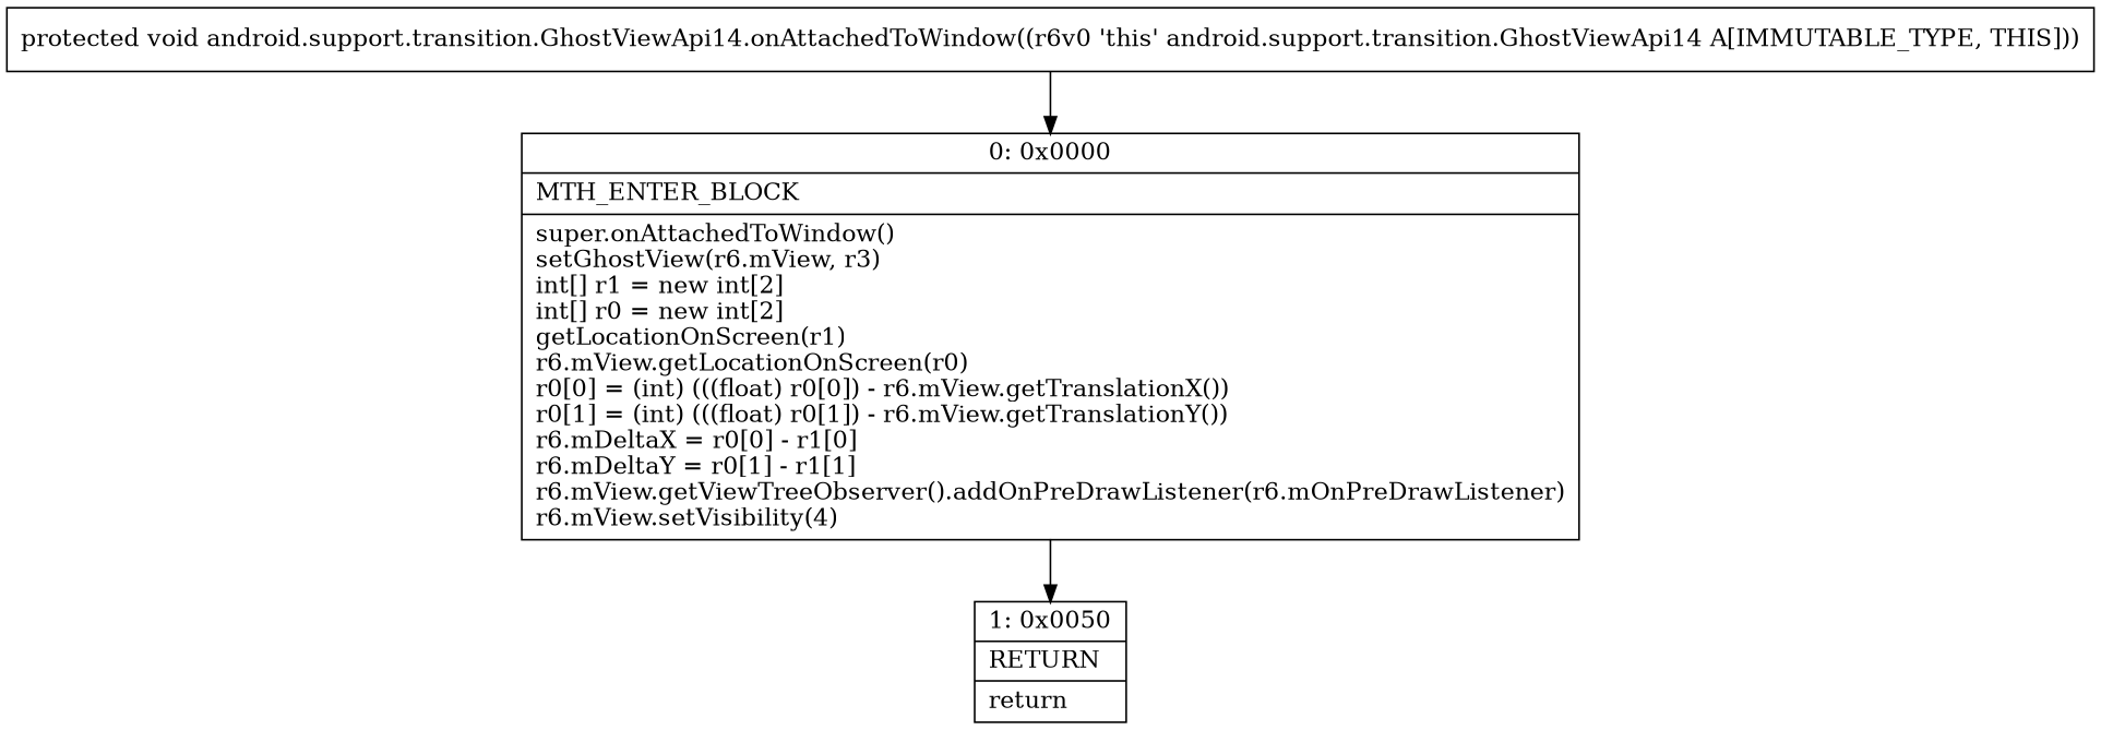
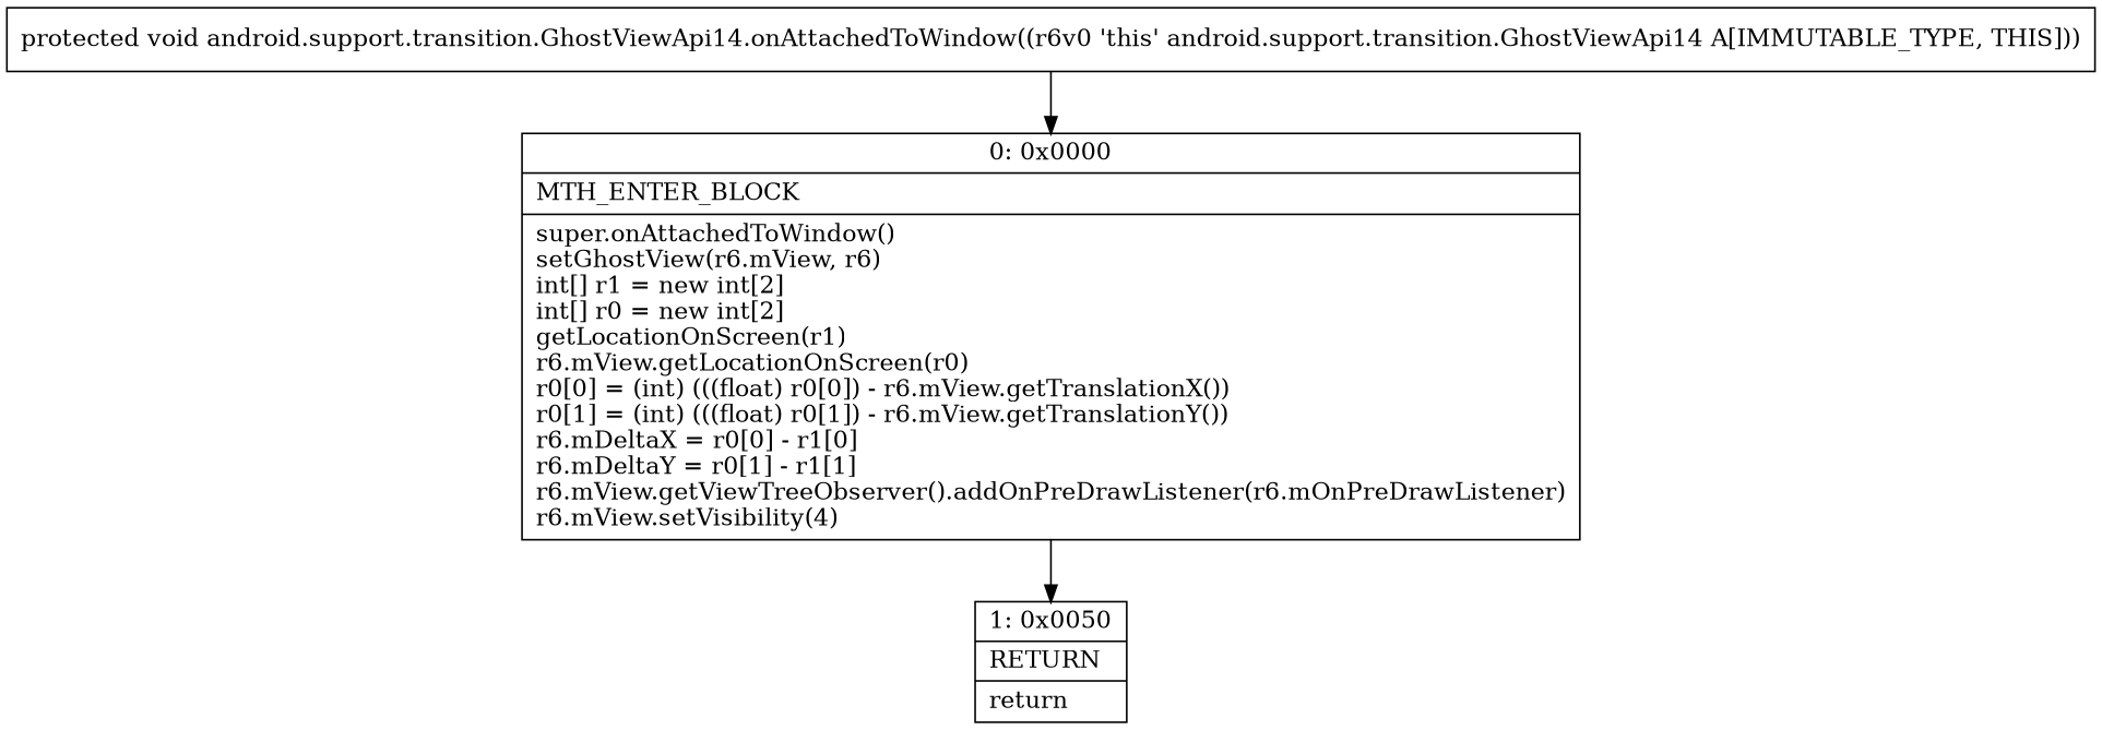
  digraph {
    node [shape=record]
-   n1 [label="{0\:\ 0x0000|MTH_ENTER_BLOCK\l|super.onAttachedToWindow()\lsetGhostView(r6.mView, r3)\lint[] r1 = new int[2]\lint[] r0 = new int[2]\lgetLocationOnScreen(r1)\lr6.mView.getLocationOnScreen(r0)\lr0[0] = (int) (((float) r0[0]) \- r6.mView.getTranslationX())\lr0[1] = (int) (((float) r0[1]) \- r6.mView.getTranslationY())\lr6.mDeltaX = r0[0] \- r1[0]\lr6.mDeltaY = r0[1] \- r1[1]\lr6.mView.getViewTreeObserver().addOnPreDrawListener(r6.mOnPreDrawListener)\lr6.mView.setVisibility(4)\l}"]
+   n1 [label="{0\:\ 0x0000|MTH_ENTER_BLOCK\l|super.onAttachedToWindow()\lsetGhostView(r6.mView, r6)\lint[] r1 = new int[2]\lint[] r0 = new int[2]\lgetLocationOnScreen(r1)\lr6.mView.getLocationOnScreen(r0)\lr0[0] = (int) (((float) r0[0]) \- r6.mView.getTranslationX())\lr0[1] = (int) (((float) r0[1]) \- r6.mView.getTranslationY())\lr6.mDeltaX = r0[0] \- r1[0]\lr6.mDeltaY = r0[1] \- r1[1]\lr6.mView.getViewTreeObserver().addOnPreDrawListener(r6.mOnPreDrawListener)\lr6.mView.setVisibility(4)\l}"]
    n2 [label="{1\:\ 0x0050|RETURN\l|return\l}"]
    n3 [label="{protected void android.support.transition.GhostViewApi14.onAttachedToWindow((r6v0 'this' android.support.transition.GhostViewApi14 A[IMMUTABLE_TYPE, THIS])) }"]
    n1 -> n2
    n3 -> n1
  }
